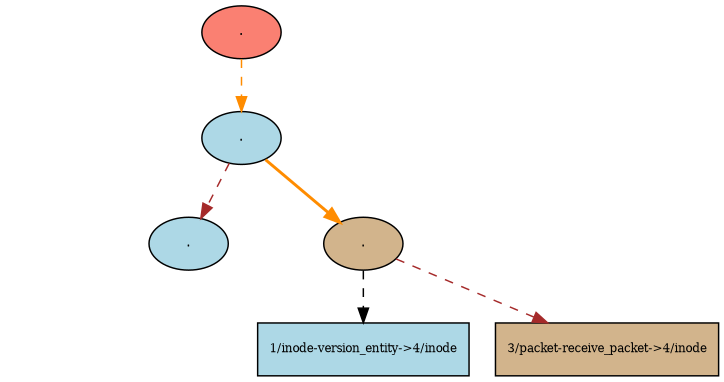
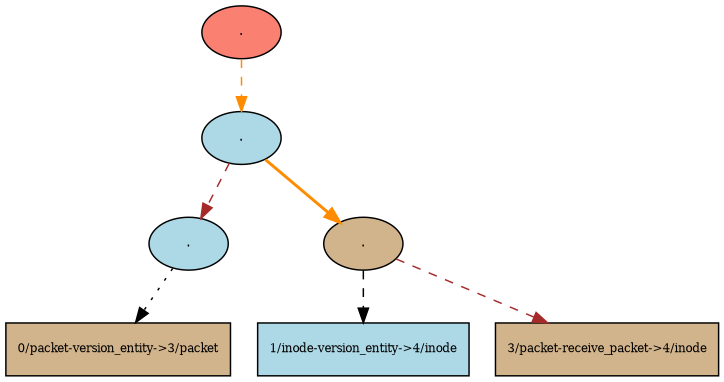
  digraph {
    node [fillcolor=lightblue fontsize=8 shape=ellipse style=filled]
    edge [color=darkorange fontsize=8 style=dashed]
    n1 [fillcolor=salmon label="."]
    n2 [label="."]
    n3 [label="."]
    n4 [fillcolor=tan label="."]
+   n5 [fillcolor=tan label="0/packet-version_entity->3/packet" shape=rectangle]
    n6 [label="1/inode-version_entity->4/inode" shape=rectangle]
    n7 [fillcolor=tan label="3/packet-receive_packet->4/inode" shape=rectangle]
    n1 -> n2
    n2 -> n3 [color=brown]
    n2 -> n4 [style=bold]
+   n3 -> n5 [color=black style=dotted]
    n4 -> n6 [color=black]
    n4 -> n7 [color=brown]
  }
